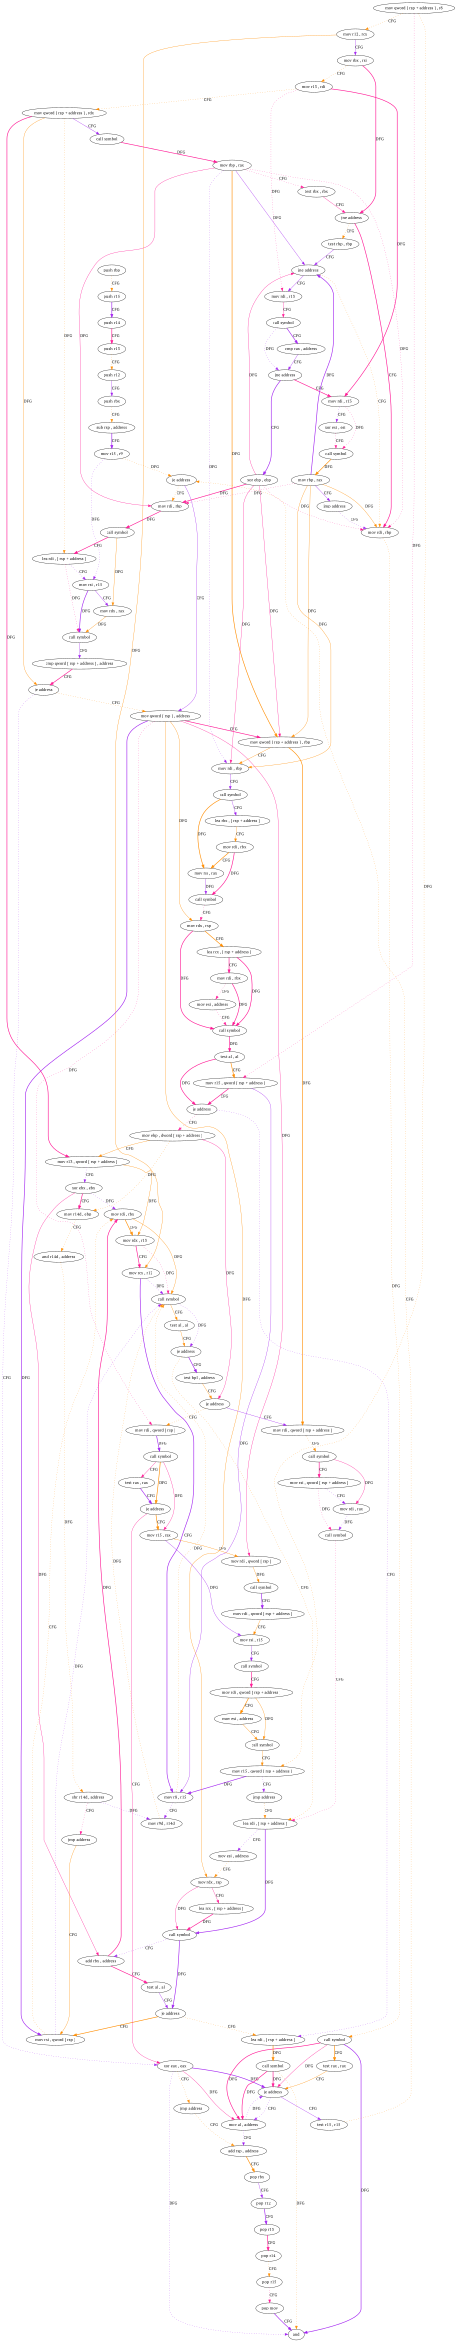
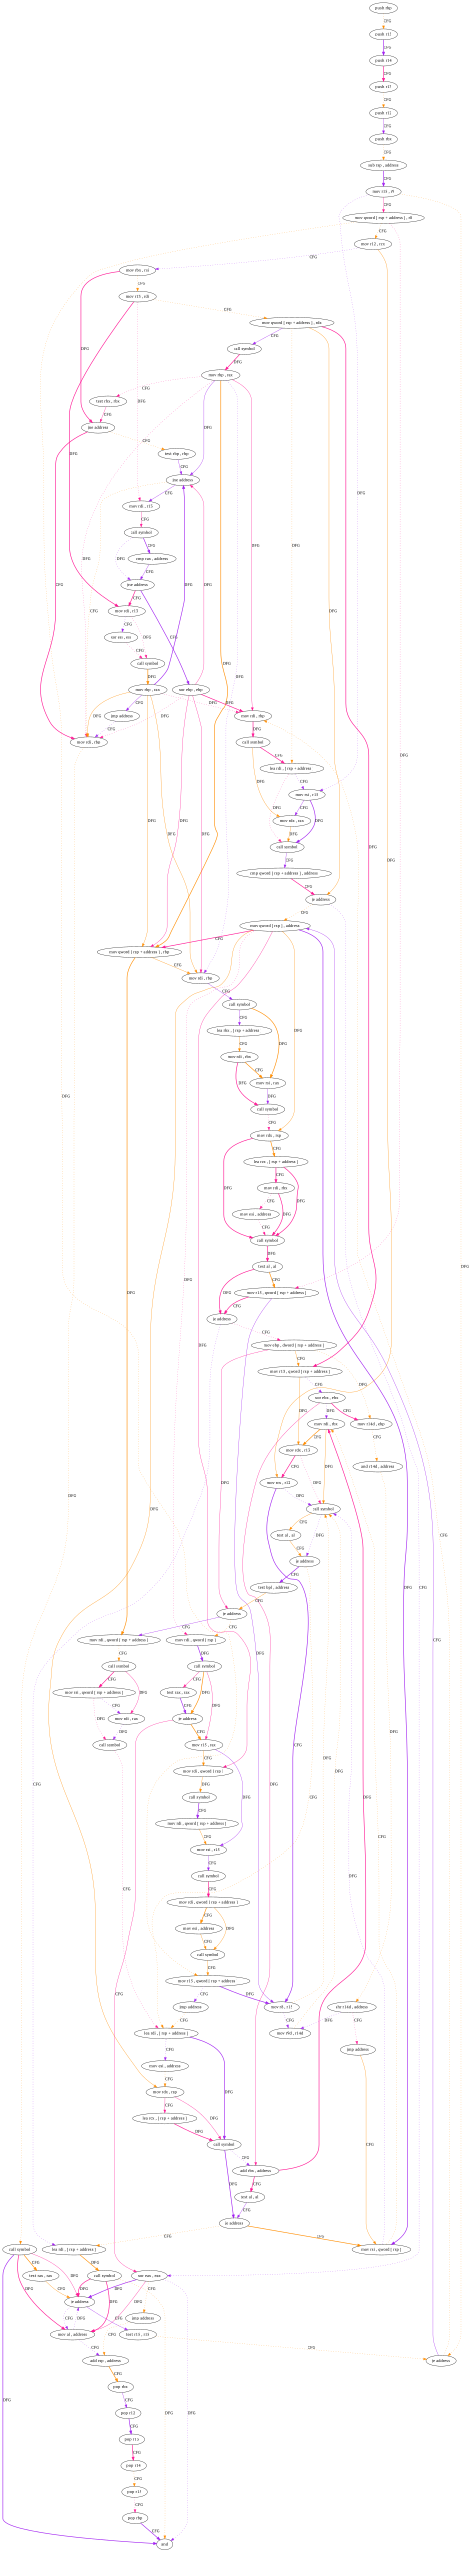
  digraph {
    fontname="PT Serif"
    node [fontname="PT Serif"]
    edge [color=darkorange fontname="PT Serif" style=dotted]
    n1 [label="push rbp"]
    n2 [label="push r15"]
    n3 [label="push r14"]
    n4 [label="push r13"]
    n5 [label="push r12"]
    n6 [label="push rbx"]
    n7 [label="sub rsp , address"]
    n8 [label="mov r15 , r9"]
    n9 [label="mov qword [ rsp + address ] , r8"]
    n10 [label="je address"]
    n11 [label="mov rsi , r15"]
    n12 [label="mov r12 , rcx"]
    n13 [label="mov r15 , qword [ rsp + address ]"]
    n14 [label="mov r15 , qword [ rsp + address ]"]
    n15 [label="mov rdi , rbp"]
    n16 [label="mov qword [ rsp ] , address"]
    n17 [label="mov rdx , rax"]
    n18 [label="call symbol"]
    n19 [label="mov rbx , rsi"]
    n20 [label="mov rcx , r12"]
    n21 [label="je address"]
    n22 [label="mov r8 , r15"]
    n23 [label="jmp address"]
    n24 [label="mov r13 , rdi"]
    n25 [label="jne address"]
    n26 [label="call symbol"]
    n27 [label="mov qword [ rsp + address ] , rdx"]
    n28 [label="mov rdi , r13"]
    n29 [label="mov rdi , r13"]
    n30 [label="mov rdi , rbp"]
    n31 [label="test rbp , rbp"]
    n32 [label="call symbol"]
    n33 [label="lea rdi , [ rsp + address ]"]
    n34 [label="je address"]
    n35 [label="mov r13 , qword [ rsp + address ]"]
    n36 [label="call symbol"]
    n37 [label="xor esi , esi"]
    n38 [label="call symbol"]
    n39 [label="mov rbp , rax"]
    n40 [label="xor eax , eax"]
    n41 [label="xor ebx , ebx"]
    n42 [label="mov rdx , r13"]
    n43 [label="test rbx , rbx"]
    n44 [label="jne address"]
    n45 [label="mov qword [ rsp + address ] , rbp"]
    n46 [label="mov rdi , rbp"]
    n47 [label="call symbol"]
    n48 [label="call symbol"]
    n49 [label="mov rdi , qword [ rsp + address ]"]
    n50 [label="call symbol"]
    n51 [label="test rax , rax"]
    n52 [label="je address"]
    n53 [label="mov al , address"]
    n54 [label=and]
    n55 [label="test r15 , r15"]
    n56 [label="add rsp , address"]
    n57 [label="pop rbx"]
    n58 [label="cmp rax , address"]
    n59 [label="jne address"]
    n60 [label="pop r12"]
    n61 [label="mov rdx , rsp"]
    n62 [label="mov rsi , qword [ rsp ]"]
    n63 [label="mov rdx , rsp"]
    n64 [label="mov rdi , qword [ rsp ]"]
    n65 [label="mov rdi , qword [ rsp ]"]
    n66 [label="lea rcx , [ rsp + address ]"]
    n67 [label="call symbol"]
    n68 [label="mov rdi , rbx"]
    n69 [label="call symbol"]
    n70 [label="lea rcx , [ rsp + address ]"]
    n71 [label="call symbol"]
    n72 [label="call symbol"]
    n73 [label="xor ebp , ebp"]
    n74 [label="mov rbp , rax"]
    n75 [label="call symbol"]
    n76 [label="lea rbx , [ rsp + address ]"]
    n77 [label="mov rsi , rax"]
    n78 [label="mov rdi , rbx"]
    n79 [label="call symbol"]
    n80 [label="mov rdi , rbx"]
    n81 [label="test al , al"]
    n82 [label="mov esi , address"]
    n83 [label="lea rdi , [ rsp + address ]"]
    n84 [label="mov ebp , dword [ rsp + address ]"]
    n85 [label="mov r9d , r14d"]
    n86 [label="call symbol"]
    n87 [label="mov r14d , ebp"]
    n88 [label="je address"]
    n89 [label="and r14d , address"]
    n90 [label="cmp qword [ rsp + address ] , address"]
    n91 [label="jmp address"]
    n92 [label="jmp address"]
    n93 [label="add rbx , address"]
    n94 [label="test al , al"]
    n95 [label="shr r14d , address"]
    n96 [label="jmp address"]
    n97 [label="test al , al"]
    n98 [label="je address"]
    n99 [label="lea rdi , [ rsp + address ]"]
    n100 [label="test bpl , address"]
    n101 [label="mov esi , address"]
    n102 [label="je address"]
    n103 [label="pop r13"]
    n104 [label="pop r14"]
    n105 [label="pop r15"]
-   n106 [label="pop mov"]
+   n106 [label="pop rbp"]
    n107 [label="mov rsi , qword [ rsp + address ]"]
    n108 [label="mov rdi , rax"]
    n109 [label="test rax , rax"]
    n110 [label="je address"]
    n111 [label="mov r15 , rax"]
    n112 [label="call symbol"]
    n113 [label="mov rsi , r15"]
    n114 [label="call symbol"]
    n115 [label="mov rdi , qword [ rsp + address ]"]
    n116 [label="mov rdi , qword [ rsp + address ]"]
    n117 [label="mov esi , address"]
    n118 [label="call symbol"]
    n1 -> n2 [label=CFG]
    n2 -> n3 [color=purple label=CFG style=bold]
    n3 -> n4 [color=deeppink label=CFG style=bold]
    n4 -> n5 [label=CFG]
    n5 -> n6 [color=purple label=CFG style=solid]
    n6 -> n7 [label=CFG]
    n7 -> n8 [color=purple label=CFG style=bold]
+   n8 -> n9 [color=deeppink label=CFG style=solid]
    n8 -> n10 [label=DFG]
    n8 -> n11 [color=purple label=DFG]
    n9 -> n12 [label=CFG]
    n9 -> n13 [color=deeppink label=DFG]
    n9 -> n14 [label=DFG]
    n10 -> n15 [label=CFG]
    n10 -> n16 [color=purple label=CFG style=solid]
    n11 -> n17 [color=purple label=CFG style=solid]
    n11 -> n18 [color=purple label=DFG style=bold]
-   n12 -> n19 [color=purple label=CFG style=solid]
+   n12 -> n19 [color=purple label=CFG]
    n12 -> n20 [label=DFG style=solid]
    n13 -> n21 [color=deeppink label=CFG style=bold]
    n13 -> n22 [color=purple label=DFG style=solid]
    n14 -> n22 [color=purple label=DFG style=bold]
    n14 -> n23 [color=purple label=CFG]
    n15 -> n48 [color=deeppink label=DFG style=bold]
    n16 -> n45 [color=deeppink label=CFG style=bold]
    n16 -> n61 [label=DFG style=solid]
    n16 -> n62 [color=purple label=DFG style=bold]
    n16 -> n63 [label=DFG style=solid]
    n16 -> n64 [color=deeppink label=DFG]
    n16 -> n65 [color=deeppink label=DFG style=solid]
    n17 -> n18 [label=DFG style=solid]
    n18 -> n90 [color=purple label=CFG style=solid]
    n19 -> n24 [label=CFG]
    n19 -> n25 [color=deeppink label=DFG style=bold]
    n20 -> n22 [color=purple label=CFG style=bold]
    n20 -> n26 [color=purple label=DFG]
    n21 -> n83 [color=purple label=CFG]
    n21 -> n84 [color=deeppink label=CFG]
    n22 -> n26 [label=DFG]
    n22 -> n85 [color=purple label=CFG]
    n23 -> n99 [label=CFG]
    n24 -> n27 [label=CFG]
    n24 -> n28 [color=deeppink label=DFG]
    n24 -> n29 [color=deeppink label=DFG style=bold]
    n25 -> n30 [color=deeppink label=CFG style=bold]
    n25 -> n31 [label=CFG]
    n26 -> n97 [label=CFG style=solid]
    n26 -> n98 [color=purple label=DFG]
    n27 -> n32 [color=purple label=CFG style=solid]
    n27 -> n33 [label=DFG]
    n27 -> n34 [label=DFG style=solid]
    n27 -> n35 [color=deeppink label=DFG style=bold]
    n28 -> n36 [color=deeppink label=CFG style=solid]
    n29 -> n37 [color=purple label=CFG]
    n29 -> n38 [color=deeppink label=DFG]
    n30 -> n47 [label=DFG]
    n31 -> n44 [color=purple label=CFG style=solid]
    n32 -> n39 [color=deeppink label=DFG style=bold]
    n33 -> n11 [color=purple label=CFG]
    n33 -> n18 [color=deeppink label=DFG]
    n34 -> n16 [label=CFG]
    n34 -> n40 [color=purple label=CFG]
    n35 -> n41 [color=purple label=CFG]
    n35 -> n42 [label=DFG style=solid]
    n36 -> n58 [color=purple label=CFG style=bold]
    n36 -> n59 [color=purple label=DFG]
    n37 -> n38 [color=deeppink label=CFG]
    n38 -> n74 [label=DFG style=bold]
    n39 -> n15 [color=deeppink label=DFG style=solid]
    n39 -> n30 [color=deeppink label=DFG]
    n39 -> n43 [color=deeppink label=CFG]
    n39 -> n44 [color=purple label=DFG style=solid]
    n39 -> n45 [label=DFG style=bold]
    n39 -> n46 [color=purple label=DFG]
    n40 -> n52 [color=purple label=DFG style=bold]
    n40 -> n53 [color=deeppink label=DFG style=solid]
    n40 -> n54 [color=purple label=DFG]
    n40 -> n91 [label=CFG]
    n41 -> n68 [color=purple label=DFG]
    n41 -> n87 [color=deeppink label=CFG style=bold]
    n41 -> n93 [color=deeppink label=DFG style=solid]
    n42 -> n20 [color=deeppink label=CFG style=bold]
    n42 -> n26 [color=deeppink label=DFG]
    n43 -> n25 [color=deeppink label=CFG style=solid]
    n44 -> n28 [color=purple label=CFG style=solid]
    n44 -> n30 [label=CFG]
    n45 -> n46 [label=CFG style=solid]
    n45 -> n49 [label=DFG style=bold]
    n46 -> n50 [color=purple label=CFG style=solid]
    n47 -> n51 [label=CFG style=bold]
    n47 -> n52 [color=deeppink label=DFG style=solid]
    n47 -> n53 [color=deeppink label=DFG style=bold]
    n47 -> n54 [color=purple label=DFG style=bold]
    n48 -> n17 [label=DFG style=solid]
    n48 -> n33 [color=deeppink label=CFG style=bold]
    n49 -> n75 [label=CFG]
    n50 -> n76 [color=purple label=CFG style=solid]
    n50 -> n77 [label=DFG style=bold]
    n51 -> n52 [label=CFG style=solid]
    n52 -> n53 [color=purple label=CFG]
    n52 -> n55 [color=purple label=CFG style=solid]
    n53 -> n52 [color=purple label=DFG]
    n53 -> n56 [color=purple label=CFG]
    n55 -> n10 [label=CFG]
    n56 -> n57 [label=CFG style=bold]
    n57 -> n60 [color=purple label=CFG style=solid]
    n58 -> n59 [color=purple label=CFG style=solid]
    n59 -> n29 [color=deeppink label=CFG style=bold]
    n59 -> n73 [color=purple label=CFG style=bold]
    n60 -> n103 [color=purple label=CFG style=bold]
    n61 -> n66 [label=CFG style=bold]
    n61 -> n67 [color=deeppink label=DFG style=bold]
    n62 -> n26 [color=purple label=DFG]
    n62 -> n68 [label=CFG]
    n63 -> n69 [color=deeppink label=DFG style=solid]
    n63 -> n70 [color=deeppink label=CFG style=solid]
    n64 -> n71 [color=purple label=DFG style=bold]
    n65 -> n72 [label=DFG style=solid]
    n66 -> n67 [color=deeppink label=DFG style=bold]
    n66 -> n80 [color=deeppink label=CFG style=bold]
    n67 -> n81 [color=deeppink label=DFG style=bold]
    n68 -> n26 [label=DFG style=solid]
    n68 -> n42 [label=CFG style=bold]
    n69 -> n93 [color=purple label=CFG]
    n69 -> n102 [color=purple label=DFG style=bold]
    n70 -> n69 [color=deeppink label=DFG style=bold]
    n71 -> n109 [color=deeppink label=CFG style=solid]
    n71 -> n110 [label=DFG style=bold]
    n71 -> n111 [color=deeppink label=DFG style=solid]
    n72 -> n115 [color=purple label=CFG style=bold]
    n73 -> n15 [color=deeppink label=DFG style=bold]
    n73 -> n30 [color=deeppink label=DFG]
    n73 -> n44 [color=deeppink label=DFG style=solid]
    n73 -> n45 [color=deeppink label=DFG style=solid]
    n73 -> n46 [color=deeppink label=DFG style=solid]
    n74 -> n15 [color=deeppink label=DFG]
    n74 -> n30 [label=DFG style=solid]
    n74 -> n44 [color=purple label=DFG style=bold]
    n74 -> n45 [label=DFG style=solid]
    n74 -> n46 [label=DFG style=solid]
    n74 -> n92 [color=purple label=CFG style=solid]
    n75 -> n107 [color=deeppink label=CFG style=bold]
    n75 -> n108 [color=deeppink label=DFG style=solid]
    n76 -> n78 [label=CFG style=solid]
    n77 -> n79 [color=purple label=DFG style=solid]
    n78 -> n77 [label=CFG style=bold]
    n78 -> n79 [color=deeppink label=DFG style=bold]
    n79 -> n61 [color=deeppink label=CFG]
    n80 -> n67 [color=deeppink label=DFG style=bold]
    n80 -> n82 [color=deeppink label=CFG]
    n81 -> n13 [label=CFG style=bold]
    n81 -> n21 [color=deeppink label=DFG style=bold]
    n82 -> n67 [color=deeppink label=CFG]
    n83 -> n86 [label=DFG style=bold]
    n84 -> n35 [label=CFG style=solid]
    n84 -> n87 [label=DFG]
    n84 -> n88 [color=deeppink label=DFG style=solid]
    n85 -> n26 [label=DFG]
    n86 -> n52 [color=deeppink label=DFG style=bold]
    n86 -> n53 [color=deeppink label=DFG style=bold]
    n86 -> n54 [label=DFG]
    n87 -> n89 [label=CFG]
    n88 -> n49 [color=purple label=CFG style=solid]
    n88 -> n64 [label=CFG]
    n89 -> n95 [label=DFG]
    n90 -> n34 [color=deeppink label=CFG style=bold]
    n91 -> n56 [label=CFG]
    n92 -> n30 [color=purple label=CFG]
    n93 -> n68 [color=deeppink label=DFG style=bold]
    n93 -> n94 [color=deeppink label=CFG style=bold]
    n94 -> n102 [color=purple label=CFG style=solid]
    n95 -> n85 [color=purple label=DFG]
    n95 -> n96 [color=deeppink label=CFG]
    n96 -> n62 [label=CFG style=solid]
    n97 -> n98 [label=CFG style=solid]
    n98 -> n99 [label=CFG]
    n98 -> n100 [color=purple label=CFG style=bold]
    n99 -> n69 [color=purple label=DFG style=bold]
    n99 -> n101 [color=purple label=CFG]
    n100 -> n88 [label=CFG style=solid]
    n101 -> n63 [label=CFG]
    n102 -> n62 [label=CFG style=bold]
    n102 -> n83 [label=CFG]
    n103 -> n104 [color=deeppink label=CFG style=bold]
    n104 -> n105 [label=CFG]
    n105 -> n106 [color=deeppink label=CFG]
    n106 -> n54 [color=purple label=CFG style=bold]
    n107 -> n108 [color=purple label=CFG]
    n107 -> n112 [color=deeppink label=DFG]
    n108 -> n112 [color=purple label=DFG]
    n109 -> n110 [color=purple label=CFG style=bold]
    n110 -> n40 [color=deeppink label=CFG style=solid]
    n110 -> n111 [label=CFG style=bold]
    n111 -> n65 [label=CFG style=solid]
    n111 -> n113 [color=purple label=DFG style=solid]
    n112 -> n99 [color=deeppink label=CFG]
    n113 -> n114 [color=purple label=CFG style=solid]
    n114 -> n116 [color=deeppink label=CFG style=bold]
    n115 -> n113 [label=CFG style=solid]
    n116 -> n117 [label=CFG style=bold]
    n116 -> n118 [label=DFG style=solid]
    n117 -> n118 [label=CFG style=solid]
    n118 -> n14 [label=CFG style=solid]
  }
